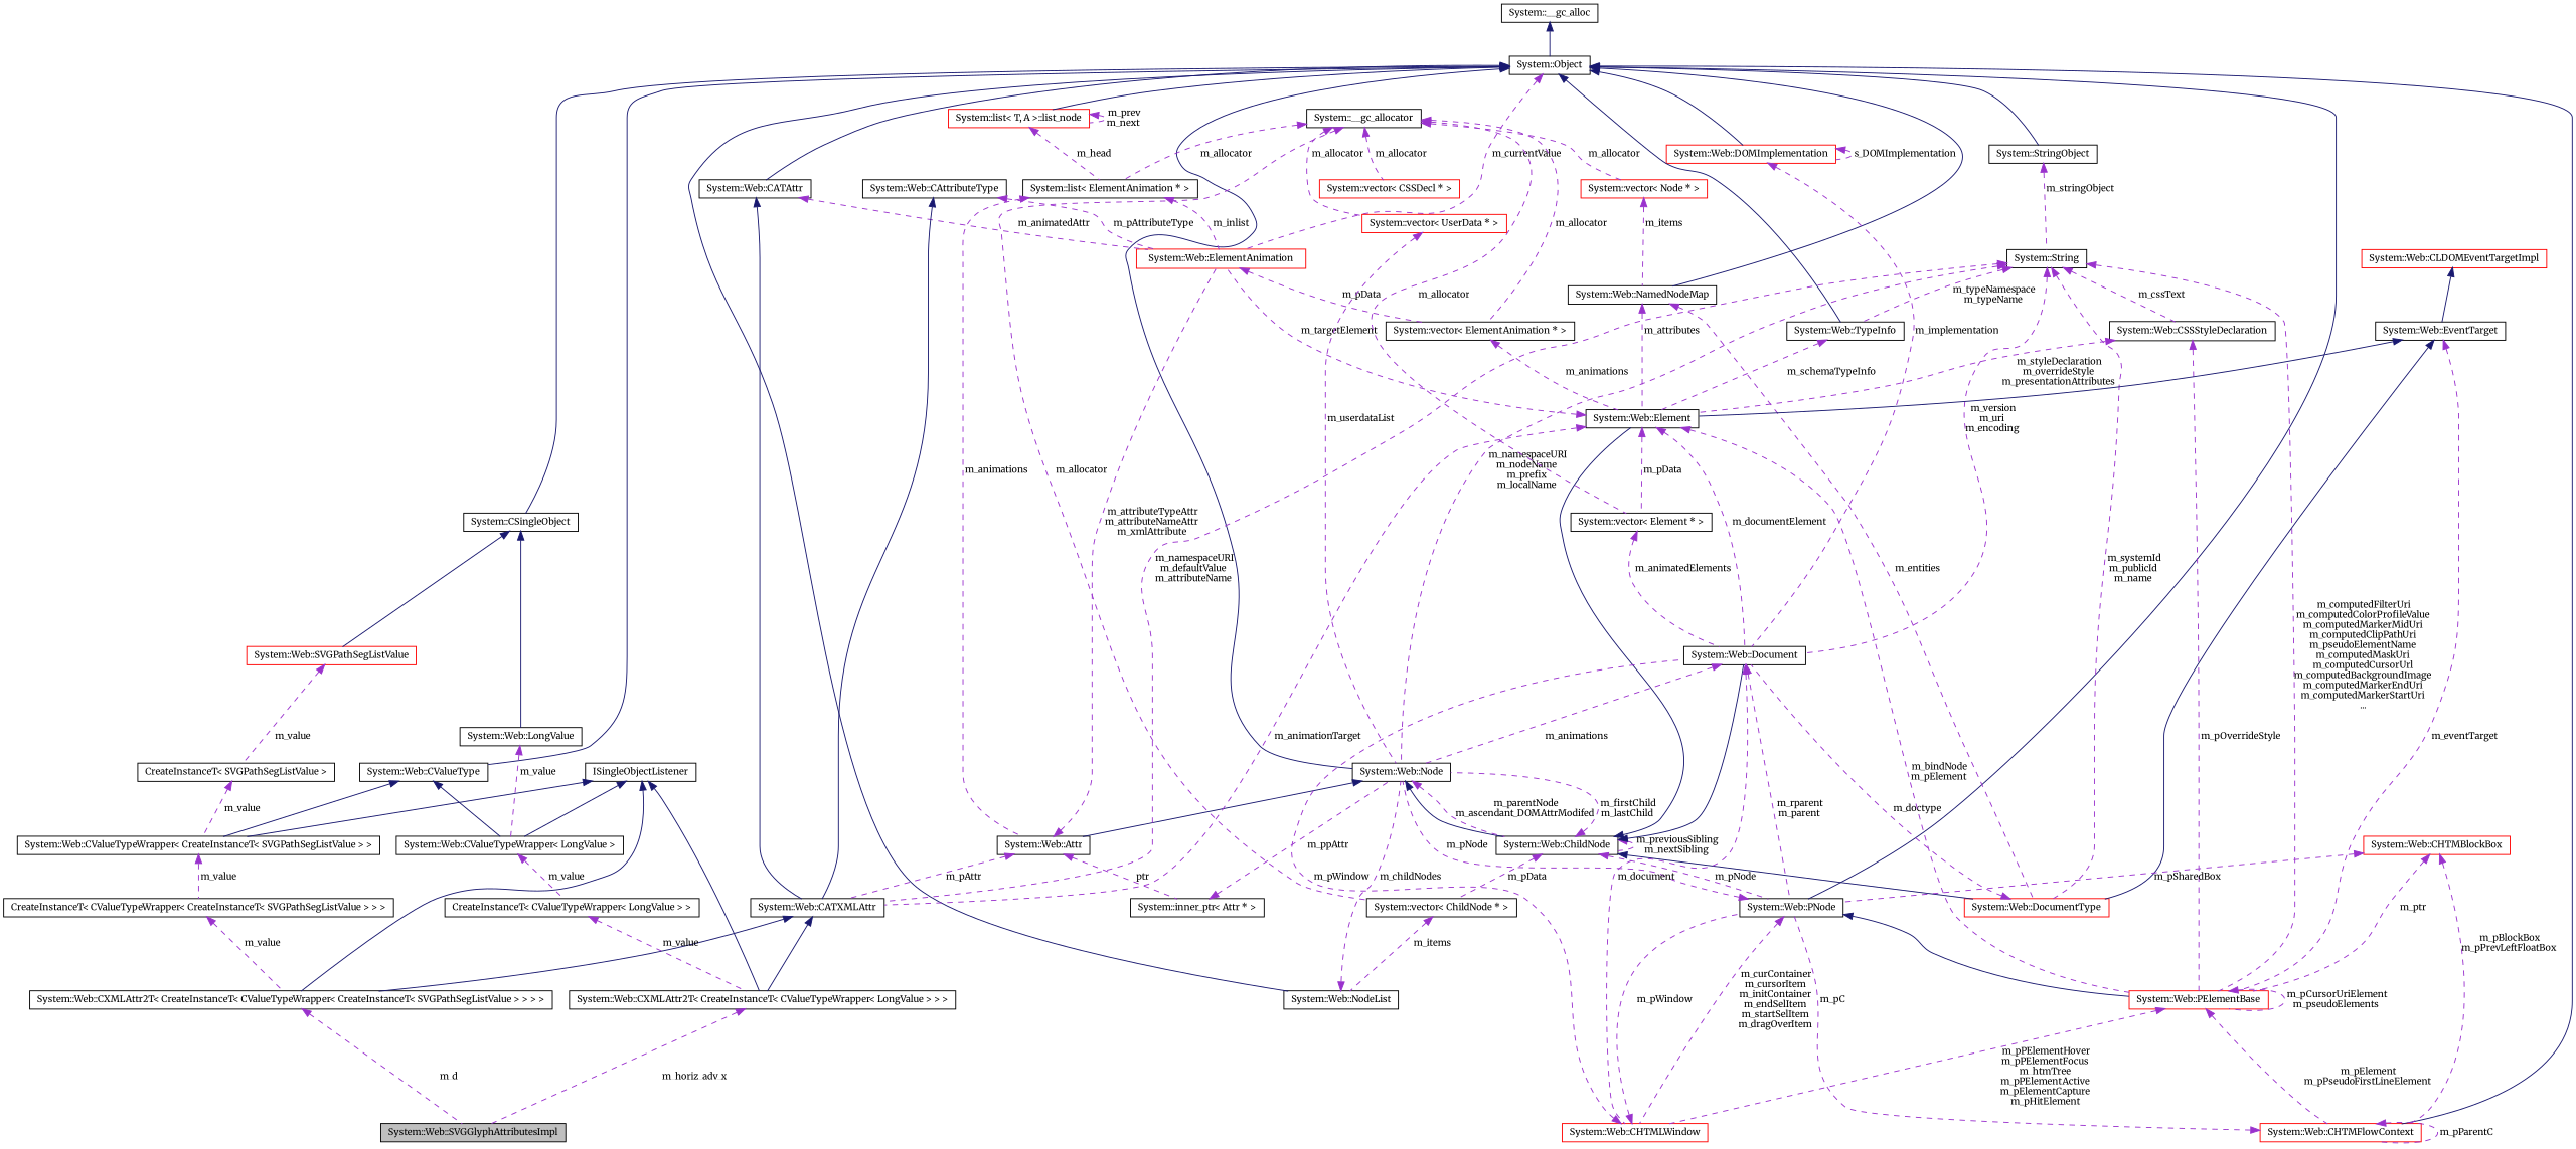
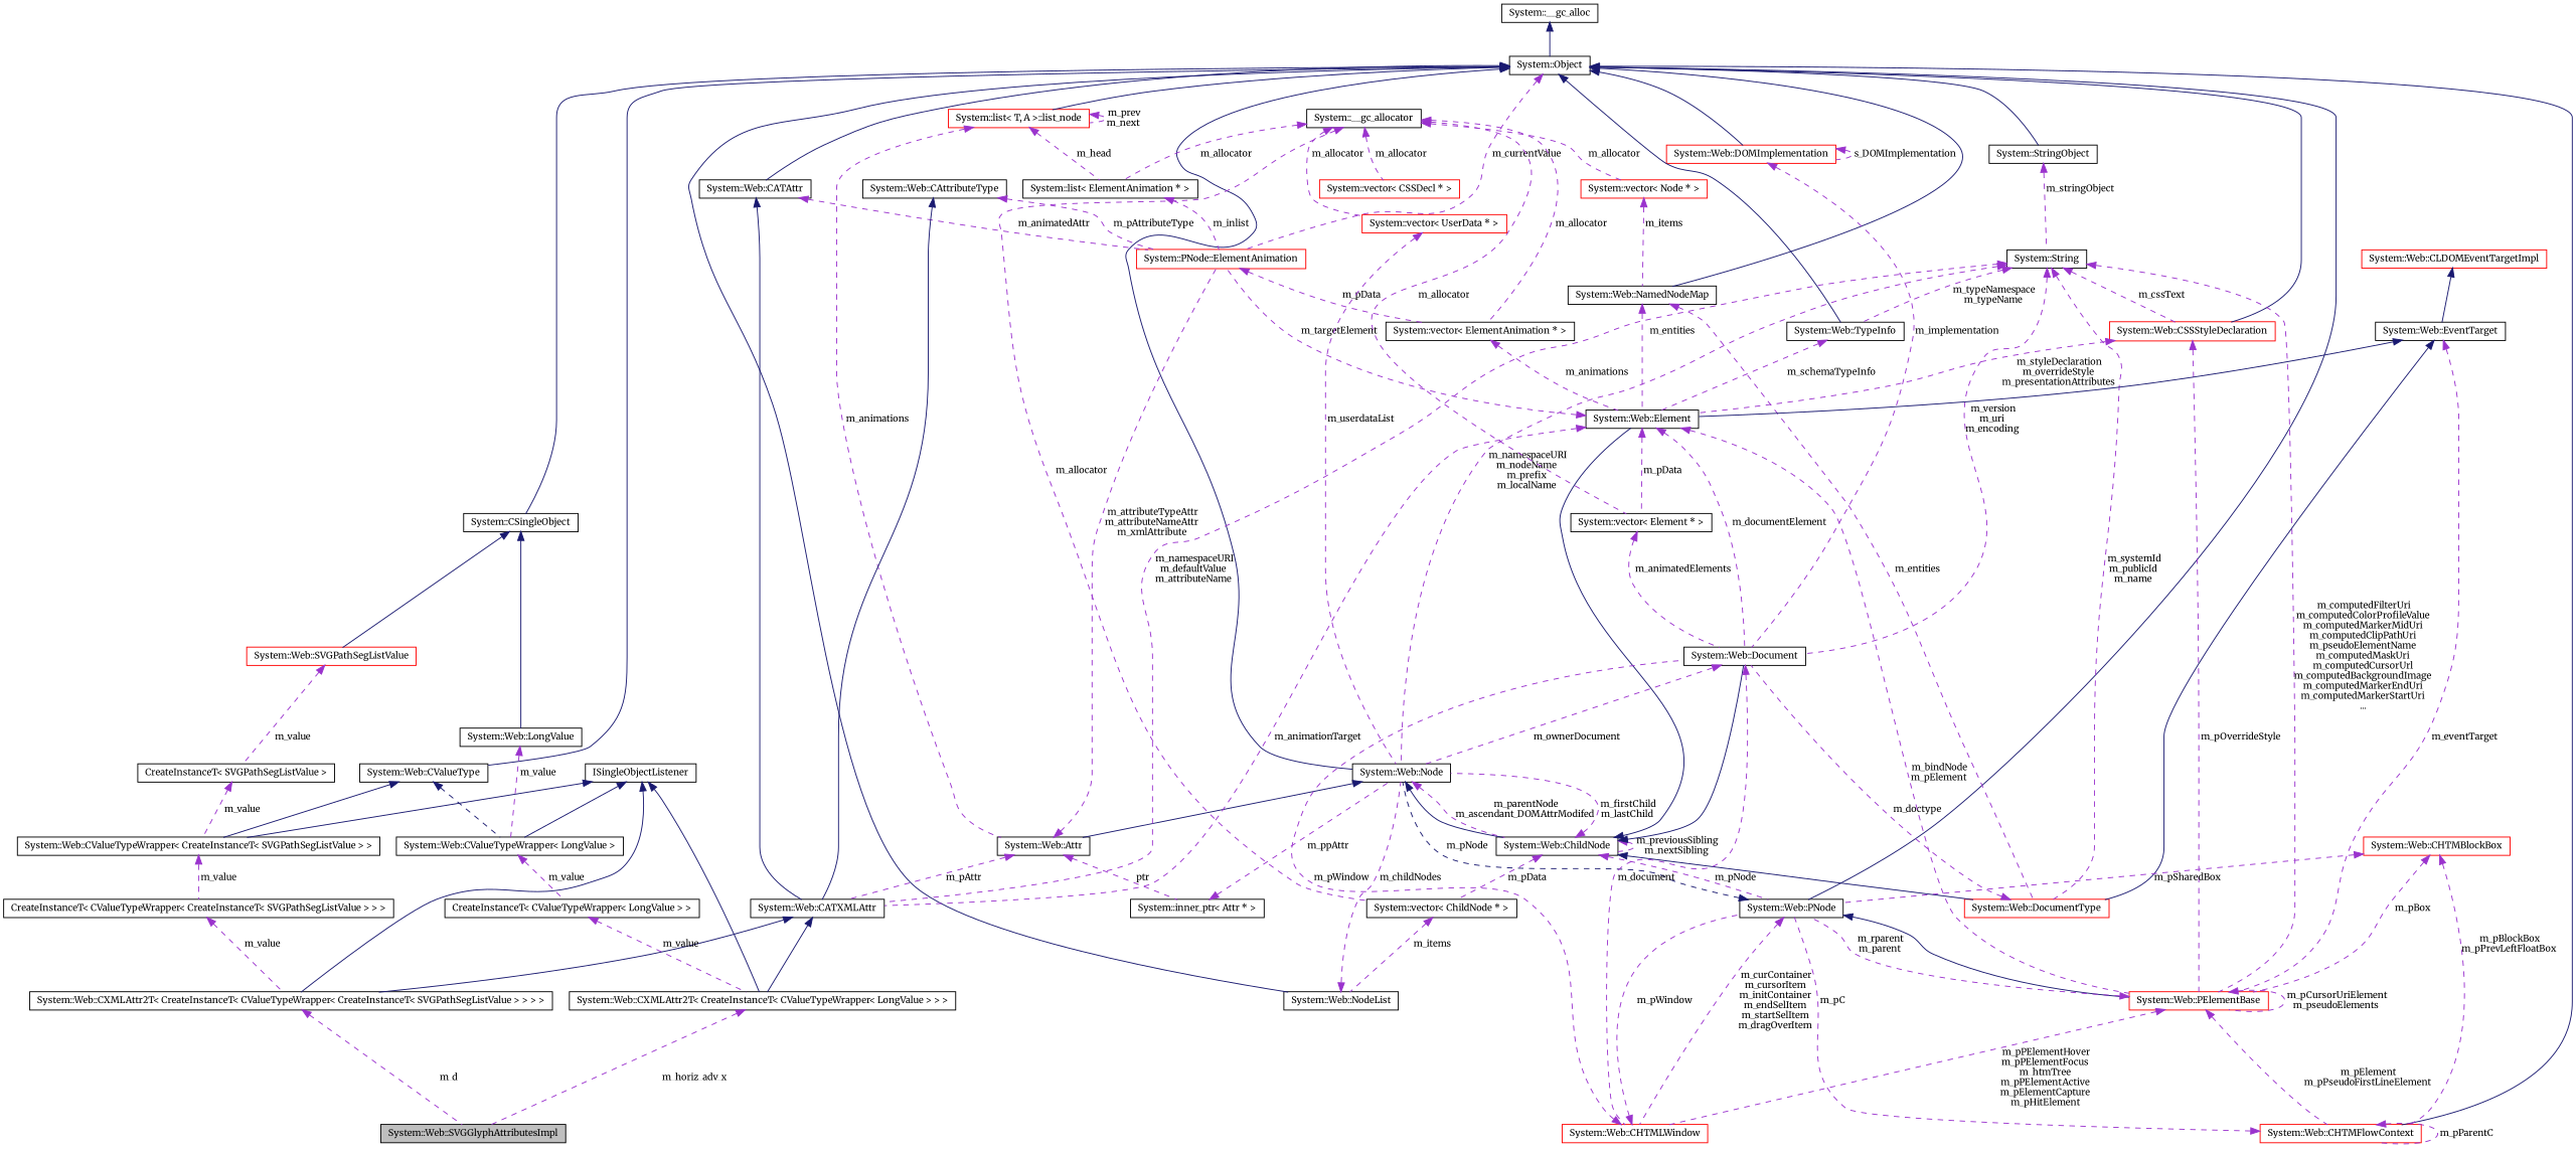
  digraph {
    fontname=Merriweather
    node [color=black fillcolor=white fontname=Merriweather fontsize=10 shape=record style=filled]
    edge [color=darkorchid3 dir=back fontname=Merriweather fontsize=10 labelfontname=Helvetica labelfontsize=10 style=dashed]
    n1 [fillcolor=grey75 fontcolor=black height=0.2 label="System::Web::SVGGlyphAttributesImpl" width=0.4]
    n2 [height=0.2 label="System::Web::CXMLAttr2T\< CreateInstanceT\< CValueTypeWrapper\< CreateInstanceT\< SVGPathSegListValue \> \> \> \>" width=0.4]
    n3 [height=0.2 label="System::Web::CATXMLAttr" width=0.4]
    n4 [height=0.2 label="System::Web::CXMLAttr2T\< CreateInstanceT\< CValueTypeWrapper\< LongValue \> \> \>" width=0.4]
    n5 [height=0.2 label="System::Web::CATAttr" width=0.4]
-   n6 [color=red height=0.2 label="System::Web::ElementAnimation" width=0.4]
+   n6 [color=red height=0.2 label="System::PNode::ElementAnimation" width=0.4]
    n7 [height=0.2 label="System::vector\< ElementAnimation * \>" width=0.4]
    n8 [height=0.2 label="System::Object" width=0.4]
    n9 [height=0.2 label="System::Web::Node" width=0.4]
    n10 [height=0.2 label="System::Web::NodeList" width=0.4]
    n11 [color=red height=0.2 label="System::Web::DOMImplementation" width=0.4]
    n12 [height=0.2 label="System::Web::NamedNodeMap" width=0.4]
    n13 [height=0.2 label="System::StringObject" width=0.4]
    n14 [height=0.2 label="System::Web::TypeInfo" width=0.4]
-   n15 [height=0.2 label="System::Web::CSSStyleDeclaration" width=0.4]
+   n15 [color=red height=0.2 label="System::Web::CSSStyleDeclaration" width=0.4]
    n16 [color=red height=0.2 label="System::list\< T, A \>::list_node" width=0.4]
    n17 [height=0.2 label="System::Web::PNode" width=0.4]
    n18 [color=red height=0.2 label="System::Web::CHTMFlowContext" width=0.4]
    n19 [height=0.2 label="System::Web::CValueType" width=0.4]
    n20 [height=0.2 label="System::CSingleObject" width=0.4]
    n21 [height=0.2 label="System::Web::Attr" width=0.4]
    n22 [height=0.2 label="System::Web::ChildNode" width=0.4]
    n23 [height=0.2 label="System::Web::Document" width=0.4]
    n24 [color=red height=0.2 label="System::Web::DocumentType" width=0.4]
    n25 [height=0.2 label="System::Web::Element" width=0.4]
    n26 [height=0.2 label="System::String" width=0.4]
    n27 [color=red height=0.2 label="System::Web::PElementBase" width=0.4]
    n28 [height=0.2 label="System::list\< ElementAnimation * \>" width=0.4]
    n29 [color=red height=0.2 label="System::Web::CHTMLWindow" width=0.4]
    n30 [height=0.2 label="System::Web::CValueTypeWrapper\< CreateInstanceT\< SVGPathSegListValue \> \>" width=0.4]
    n31 [height=0.2 label="System::Web::CValueTypeWrapper\< LongValue \>" width=0.4]
    n32 [color=red height=0.2 label="System::Web::SVGPathSegListValue" width=0.4]
    n33 [height=0.2 label="System::Web::LongValue" width=0.4]
    n34 [height=0.2 label="System::__gc_alloc" width=0.4]
    n35 [height=0.2 label="System::Web::CAttributeType" width=0.4]
    n36 [height=0.2 label="System::inner_ptr\< Attr * \>" width=0.4]
    n37 [height=0.2 label="System::vector\< ChildNode * \>" width=0.4]
    n38 [height=0.2 label="System::__gc_allocator" width=0.4]
    n39 [color=red height=0.2 label="System::vector\< Node * \>" width=0.4]
    n40 [height=0.2 label="System::vector\< Element * \>" width=0.4]
    n41 [color=red height=0.2 label="System::vector\< CSSDecl * \>" width=0.4]
    n42 [color=red height=0.2 label="System::vector\< UserData * \>" width=0.4]
    n43 [height=0.2 label="System::Web::EventTarget" width=0.4]
    n44 [color=red height=0.2 label="System::Web::CLDOMEventTargetImpl" width=0.4]
    n45 [color=red height=0.2 label="System::Web::CHTMBlockBox" width=0.4]
    n46 [height=0.2 label=ISingleObjectListener width=0.4]
    n47 [height=0.2 label="CreateInstanceT\< CValueTypeWrapper\< CreateInstanceT\< SVGPathSegListValue \> \> \>" width=0.4]
    n48 [height=0.2 label="CreateInstanceT\< CValueTypeWrapper\< LongValue \> \>" width=0.4]
    n49 [height=0.2 label="CreateInstanceT\< SVGPathSegListValue \>" width=0.4]
    n2 -> n1 [label=" m_d"]
    n3 -> n2 [color=midnightblue style=solid]
    n3 -> n4 [color=midnightblue style=solid]
    n4 -> n1 [label=" m_horiz_adv_x"]
    n5 -> n3 [color=midnightblue style=solid]
    n5 -> n6 [label=" m_animatedAttr"]
    n6 -> n7 [label=" m_pData"]
    n7 -> n25 [label=" m_animations"]
    n8 -> n5 [color=midnightblue style=solid]
    n8 -> n6 [label=" m_currentValue"]
    n8 -> n9 [color=midnightblue style=solid]
    n8 -> n10 [color=midnightblue style=solid]
    n8 -> n11 [color=midnightblue style=solid]
    n8 -> n12 [color=midnightblue style=solid]
    n8 -> n13 [color=midnightblue style=solid]
    n8 -> n14 [color=midnightblue style=solid]
+   n8 -> n15 [color=midnightblue style=solid]
    n8 -> n16 [color=midnightblue style=solid]
    n8 -> n17 [color=midnightblue style=solid]
    n8 -> n18 [color=midnightblue style=solid]
    n8 -> n19 [color=midnightblue style=solid]
    n8 -> n20 [color=midnightblue style=solid]
    n9 -> n21 [color=midnightblue style=solid]
    n9 -> n22 [color=midnightblue style=solid]
    n9 -> n22 [label=" m_parentNode\nm_ascendant_DOMAttrModifed"]
    n10 -> n9 [label=" m_childNodes"]
    n11 -> n11 [label=" s_DOMImplementation"]
    n11 -> n23 [label=" m_implementation"]
    n12 -> n24 [label=" m_entities"]
-   n12 -> n25 [label=" m_attributes"]
+   n12 -> n25 [label=" m_entities"]
    n13 -> n26 [label=" m_stringObject"]
    n14 -> n25 [label=" m_schemaTypeInfo"]
    n15 -> n25 [label=" m_styleDeclaration\nm_overrideStyle\nm_presentationAttributes"]
    n15 -> n27 [label=" m_pOverrideStyle"]
    n16 -> n16 [label=" m_prev\nm_next"]
    n16 -> n28 [label=" m_head"]
-   n17 -> n9 [label=" m_pNode"]
+   n17 -> n9 [color=midnightblue label=" m_pNode"]
    n17 -> n27 [color=midnightblue style=solid]
    n17 -> n29 [label=" m_curContainer\nm_cursorItem\nm_initContainer\nm_endSelItem\nm_startSelItem\nm_dragOverItem"]
    n18 -> n17 [label=" m_pC"]
    n18 -> n18 [label=" m_pParentC"]
    n19 -> n30 [color=midnightblue style=solid]
-   n19 -> n31 [color=midnightblue style=solid]
+   n19 -> n31 [color=midnightblue]
    n20 -> n32 [color=midnightblue style=solid]
    n20 -> n33 [color=midnightblue style=solid]
    n21 -> n3 [label=" m_pAttr"]
    n21 -> n6 [label=" m_attributeTypeAttr\nm_attributeNameAttr\nm_xmlAttribute"]
    n21 -> n36 [label=" ptr"]
    n22 -> n9 [label=" m_firstChild\nm_lastChild"]
    n22 -> n17 [label=" m_pNode"]
    n22 -> n22 [label=" m_previousSibling\nm_nextSibling"]
    n22 -> n23 [color=midnightblue style=solid]
    n22 -> n24 [color=midnightblue style=solid]
    n22 -> n25 [color=midnightblue style=solid]
    n22 -> n37 [label=" m_pData"]
-   n23 -> n9 [label=" m_animations"]
+   n23 -> n9 [label=" m_ownerDocument"]
    n23 -> n29 [label=" m_document"]
    n24 -> n23 [label=" m_doctype"]
    n25 -> n3 [label=" m_animationTarget"]
    n25 -> n6 [label=" m_targetElement"]
    n25 -> n23 [label=" m_documentElement"]
    n25 -> n27 [label=" m_bindNode\nm_pElement"]
    n25 -> n40 [label=" m_pData"]
    n26 -> n3 [label=" m_namespaceURI\nm_defaultValue\nm_attributeName"]
    n26 -> n9 [label=" m_namespaceURI\nm_nodeName\nm_prefix\nm_localName"]
    n26 -> n14 [label=" m_typeNamespace\nm_typeName"]
    n26 -> n15 [label=" m_cssText"]
    n26 -> n23 [label=" m_version\nm_uri\nm_encoding"]
    n26 -> n24 [label=" m_systemId\nm_publicId\nm_name"]
    n26 -> n27 [label=" m_computedFilterUri\nm_computedColorProfileValue\nm_computedMarkerMidUri\nm_computedClipPathUri\nm_pseudoElementName\nm_computedMaskUri\nm_computedCursorUrl\nm_computedBackgroundImage\nm_computedMarkerEndUri\nm_computedMarkerStartUri\n..."]
-   n23 -> n17 [label=" m_rparent\nm_parent"]
+   n27 -> n17 [label=" m_rparent\nm_parent"]
    n27 -> n18 [label=" m_pElement\nm_pPseudoFirstLineElement"]
    n27 -> n27 [label=" m_pCursorUriElement\nm_pseudoElements"]
    n27 -> n29 [label=" m_pPElementHover\nm_pPElementFocus\nm_htmTree\nm_pPElementActive\nm_pElementCapture\nm_pHitElement"]
    n28 -> n6 [label=" m_inlist"]
-   n28 -> n21 [label=" m_animations"]
+   n16 -> n21 [label=" m_animations"]
    n29 -> n17 [label=" m_pWindow"]
    n29 -> n23 [label=" m_pWindow"]
    n30 -> n47 [label=" m_value"]
    n31 -> n48 [label=" m_value"]
    n32 -> n49 [label=" m_value"]
    n33 -> n31 [label=" m_value"]
    n34 -> n8 [color=midnightblue style=solid]
    n35 -> n3 [color=midnightblue style=solid]
    n35 -> n6 [label=" m_pAttributeType"]
    n36 -> n9 [label=" m_ppAttr"]
    n37 -> n10 [label=" m_items"]
    n38 -> n7 [label=" m_allocator"]
    n38 -> n28 [label=" m_allocator"]
    n38 -> n37 [label=" m_allocator"]
    n38 -> n39 [label=" m_allocator"]
    n38 -> n40 [label=" m_allocator"]
    n38 -> n41 [label=" m_allocator"]
    n38 -> n42 [label=" m_allocator"]
    n39 -> n12 [label=" m_items"]
    n40 -> n23 [label=" m_animatedElements"]
    n42 -> n9 [label=" m_userdataList"]
    n43 -> n24 [color=midnightblue style=solid]
    n43 -> n25 [color=midnightblue style=solid]
    n43 -> n27 [label=" m_eventTarget"]
    n44 -> n43 [color=midnightblue style=solid]
    n45 -> n17 [label=" m_pSharedBox"]
    n45 -> n18 [label=" m_pBlockBox\nm_pPrevLeftFloatBox"]
-   n45 -> n27 [label=" m_ptr"]
+   n45 -> n27 [label=" m_pBox"]
    n46 -> n2 [color=midnightblue style=solid]
    n46 -> n4 [color=midnightblue style=solid]
    n46 -> n30 [color=midnightblue style=solid]
    n46 -> n31 [color=midnightblue style=solid]
    n47 -> n2 [label=" m_value"]
    n48 -> n4 [label=" m_value"]
    n49 -> n30 [label=" m_value"]
  }
